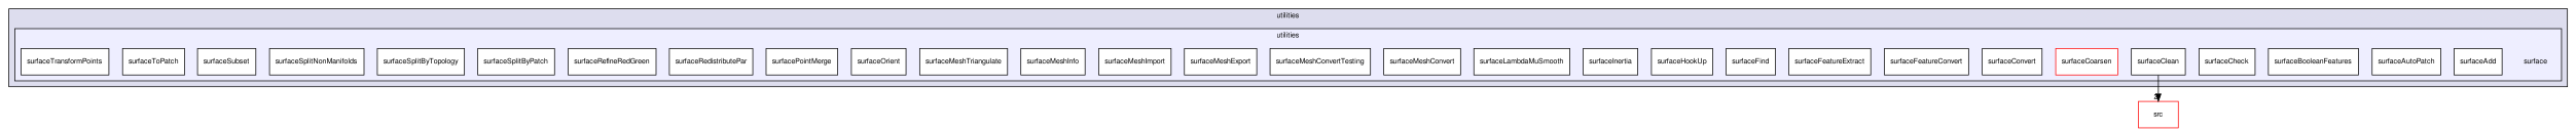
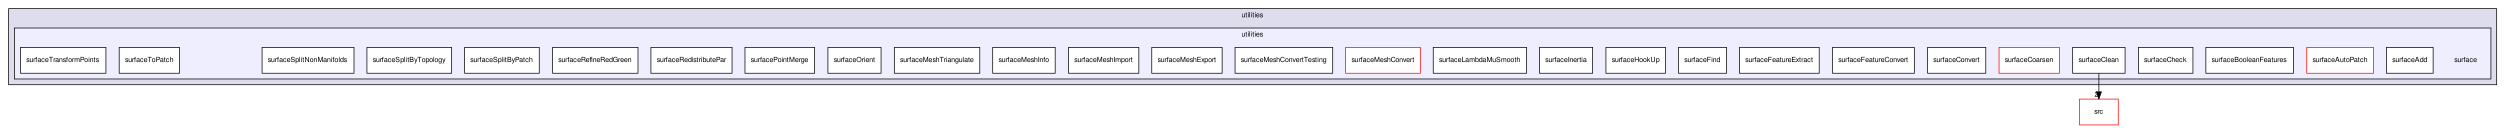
  digraph {
    compound=true
    node [fontname=FreeSans fontsize=10 shape=box color=black fillcolor=white style=filled]
    n1 [label=surface shape=plaintext color="" fillcolor="" style=""]
    n2 [label=surfaceAdd]
-   n3 [label=surfaceAutoPatch]
+   n3 [color=red label=surfaceAutoPatch]
    n4 [label=surfaceBooleanFeatures]
    n5 [label=surfaceCheck]
    n6 [label=surfaceClean]
    n7 [color=red label=surfaceCoarsen]
    n8 [label=surfaceConvert]
    n9 [label=surfaceFeatureConvert]
    n10 [label=surfaceFeatureExtract]
    n11 [label=surfaceFind]
    n12 [label=surfaceHookUp]
    n13 [label=surfaceInertia]
    n14 [label=surfaceLambdaMuSmooth]
-   n15 [label=surfaceMeshConvert]
+   n15 [color=red label=surfaceMeshConvert]
    n16 [label=surfaceMeshConvertTesting]
    n17 [label=surfaceMeshExport]
    n18 [label=surfaceMeshImport]
    n19 [label=surfaceMeshInfo]
    n20 [label=surfaceMeshTriangulate]
    n21 [label=surfaceOrient]
    n22 [label=surfacePointMerge]
    n23 [label=surfaceRedistributePar]
    n24 [label=surfaceRefineRedGreen]
    n25 [label=surfaceSplitByPatch]
    n26 [label=surfaceSplitByTopology]
    n27 [label=surfaceSplitNonManifolds]
-   n28 [label=surfaceSubset]
    n29 [label=surfaceToPatch]
    n30 [label=surfaceTransformPoints]
    n31 [color=red label=src fillcolor="" style=""]
    subgraph cluster_1 {
      bgcolor="#ddddee"
      fontname=FreeSans
      fontsize=10
      label=utilities
      pencolor=black
      subgraph cluster_2 {
        bgcolor="#eeeeff"
        fontname=FreeSans
        fontsize=10
        pencolor=black
        n1
        n2
        n3
        n4
        n5
        n6
        n7
        n8
        n9
        n10
        n11
        n12
        n13
        n14
        n15
        n16
        n17
        n18
        n19
        n20
        n21
        n22
        n23
        n24
        n25
        n26
        n27
-       n28
        n29
        n30
      }
    }
    n6 -> n31 [headlabel=2 labeldistance=1.5 labelfontname=FreeSans labelfontsize=10]
  }
